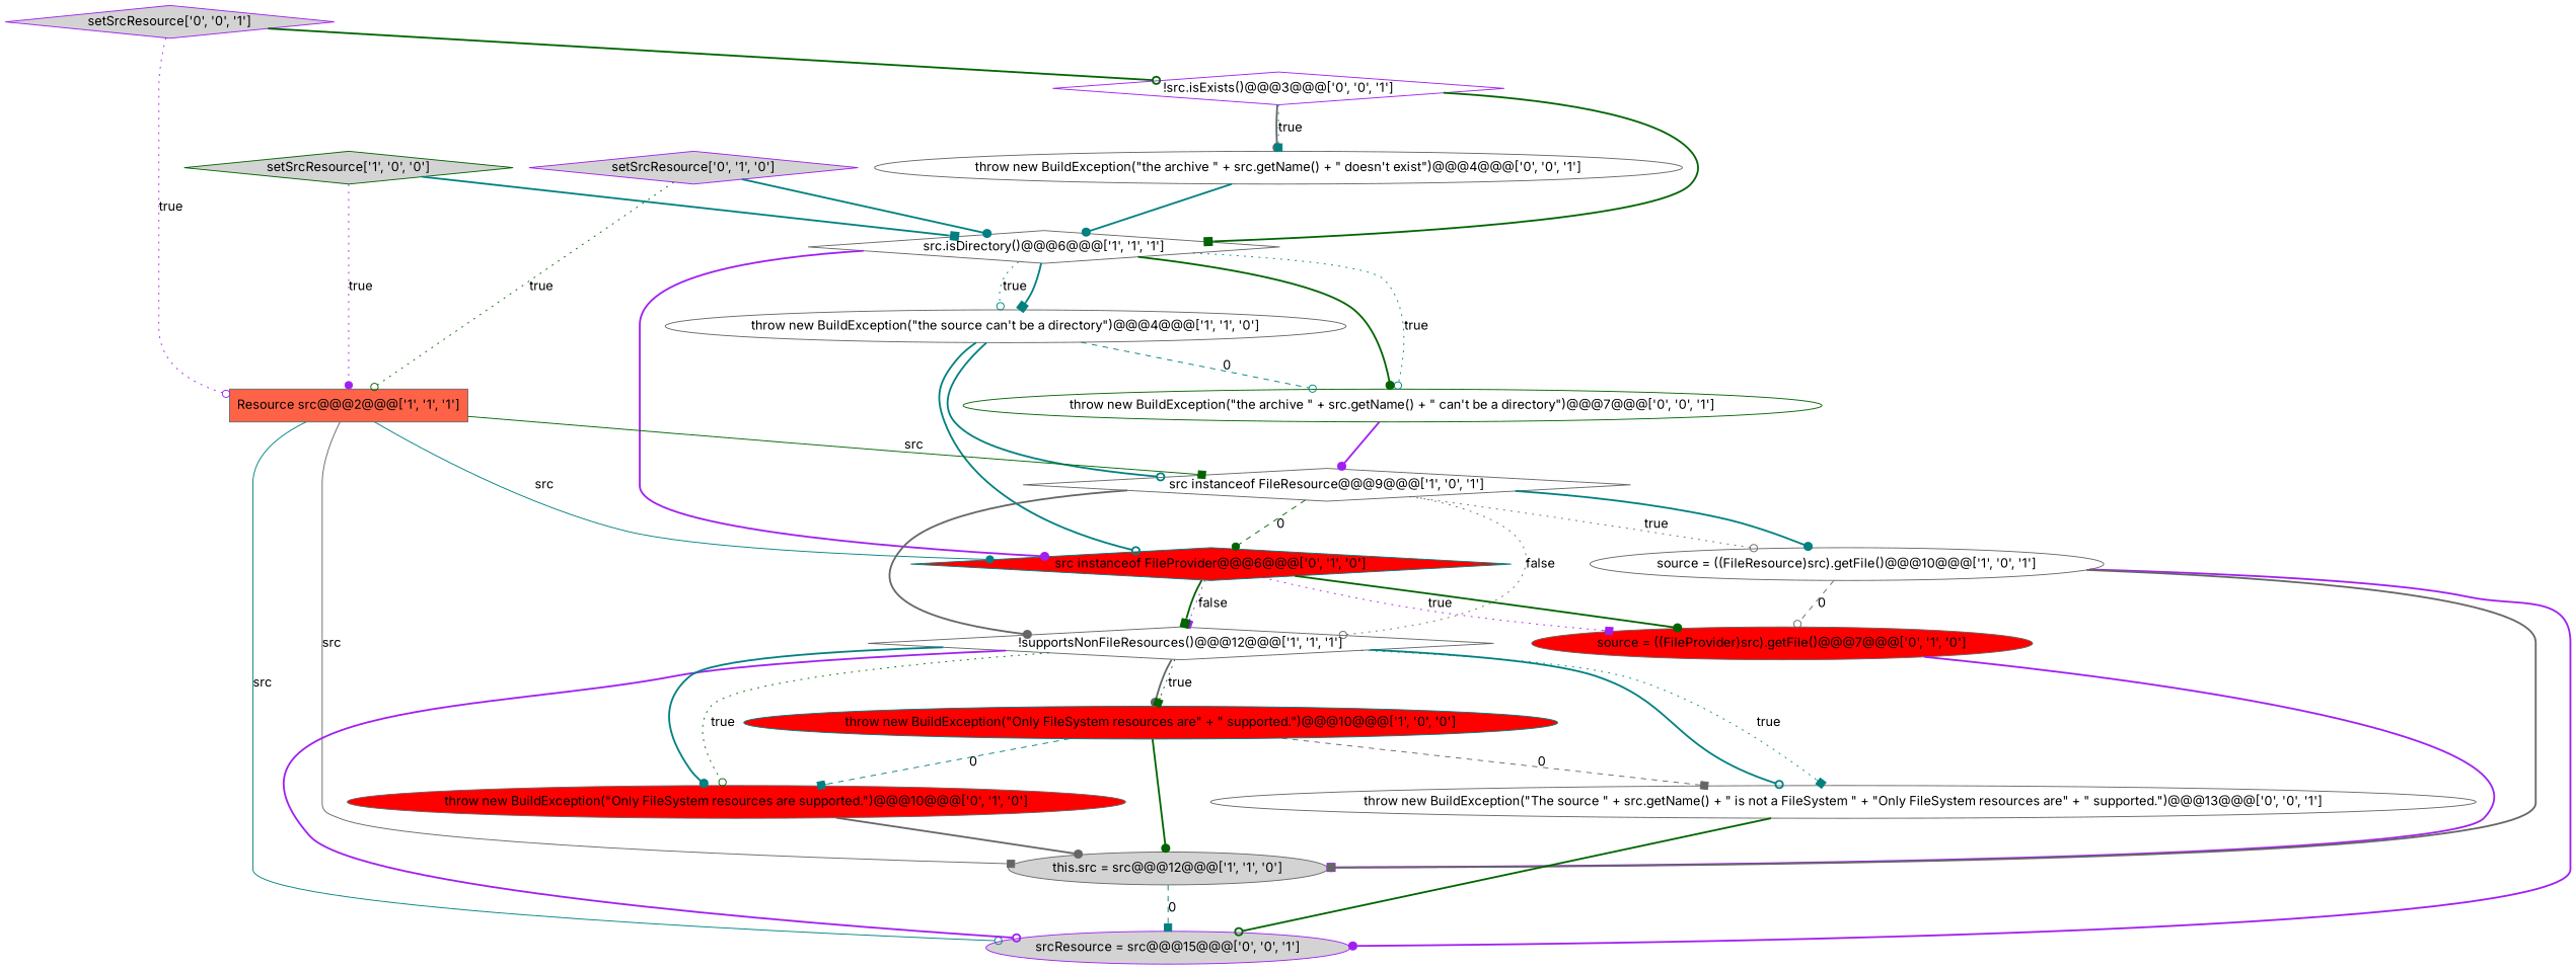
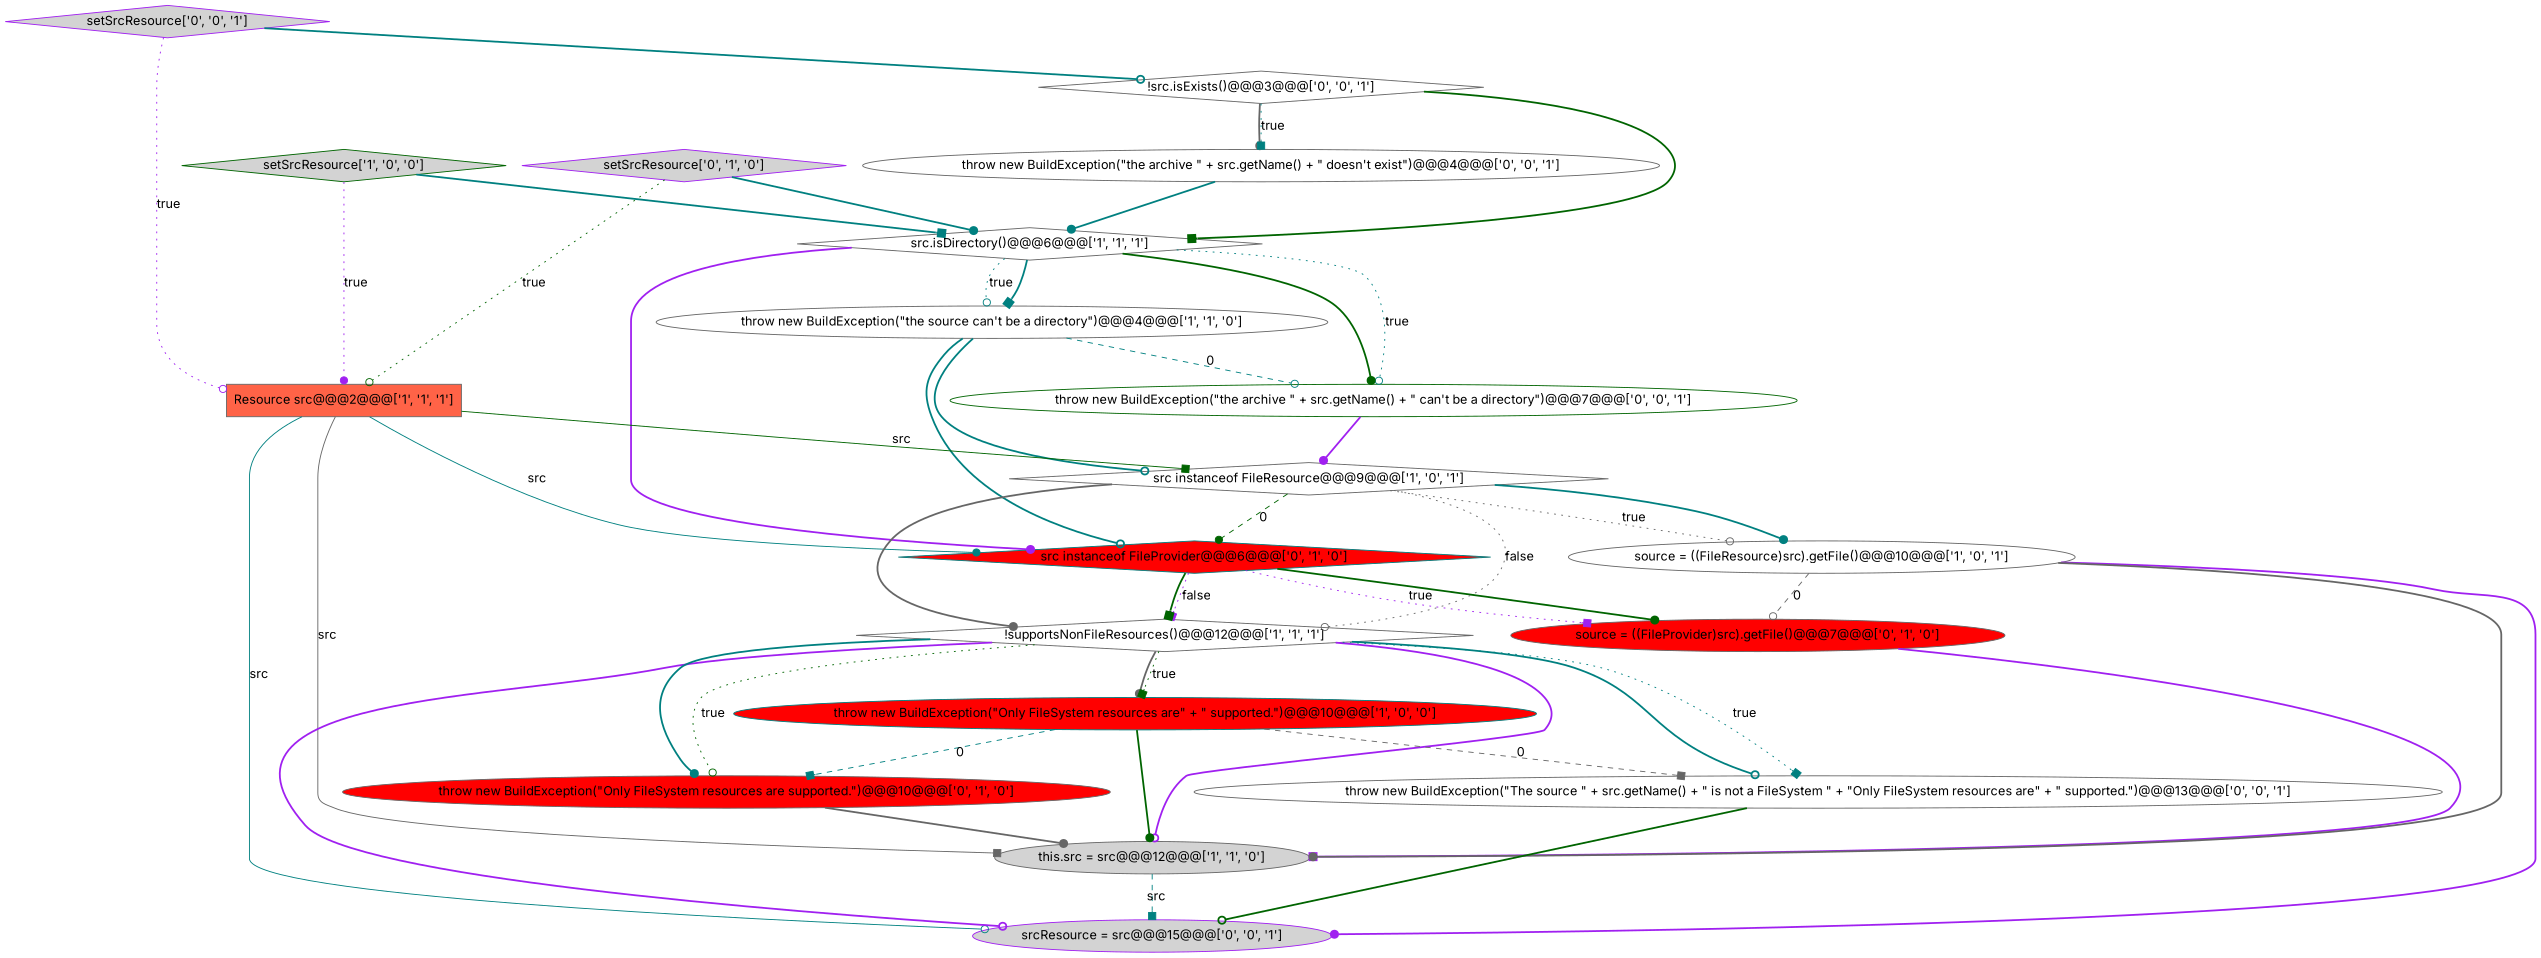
  digraph {
    fontname=Inter
    node [color=gray40 fillcolor=white fontname=Inter shape=ellipse style=filled]
    edge [arrowhead=odot color=teal fontname=Inter style=bold]
    n1 [label="throw new BuildException(\"the archive \" + src.getName() + \" doesn't exist\")@@@4@@@['0', '0', '1']"]
    n2 [label="src.isDirectory()@@@6@@@['1', '1', '1']" shape=diamond]
    n3 [color=teal fillcolor=red label="src instanceof FileProvider@@@6@@@['0', '1', '0']" shape=diamond]
    n4 [label="throw new BuildException(\"the source can't be a directory\")@@@4@@@['1', '1', '0']"]
    n5 [color=darkgreen label="throw new BuildException(\"the archive \" + src.getName() + \" can't be a directory\")@@@7@@@['0', '0', '1']"]
    n6 [fillcolor=tomato label="Resource src@@@2@@@['1', '1', '1']" shape=box]
    n7 [color=purple fillcolor=lightgray label="srcResource = src@@@15@@@['0', '0', '1']"]
    n8 [label="src instanceof FileResource@@@9@@@['1', '0', '1']" shape=diamond]
    n9 [fillcolor=lightgray label="this.src = src@@@12@@@['1', '1', '0']"]
    n10 [fillcolor=red label="source = ((FileProvider)src).getFile()@@@7@@@['0', '1', '0']"]
    n11 [label="!supportsNonFileResources()@@@12@@@['1', '1', '1']" shape=diamond]
    n12 [label="source = ((FileResource)src).getFile()@@@10@@@['1', '0', '1']"]
    n13 [fillcolor=red label="throw new BuildException(\"Only FileSystem resources are supported.\")@@@10@@@['0', '1', '0']"]
    n14 [label="throw new BuildException(\"The source \" + src.getName() + \" is not a FileSystem \" + \"Only FileSystem resources are\" + \" supported.\")@@@13@@@['0', '0', '1']"]
    n15 [color=teal fillcolor=red label="throw new BuildException(\"Only FileSystem resources are\" + \" supported.\")@@@10@@@['1', '0', '0']"]
    n16 [color=darkgreen fillcolor=lightgray label="setSrcResource['1', '0', '0']" shape=diamond]
-   n17 [color=purple label="!src.isExists()@@@3@@@['0', '0', '1']" shape=diamond]
+   n17 [label="!src.isExists()@@@3@@@['0', '0', '1']" shape=diamond]
    n18 [color=purple fillcolor=lightgray label="setSrcResource['0', '1', '0']" shape=diamond]
    n19 [color=purple fillcolor=lightgray label="setSrcResource['0', '0', '1']" shape=diamond]
    n1 -> n2 [arrowhead=dot]
    n2 -> n3 [arrowhead=dot color=purple]
    n2 -> n4 [arrowhead=box]
    n2 -> n4 [label=true style=dotted]
    n2 -> n5 [label=true style=dotted]
    n2 -> n5 [arrowhead=dot color=darkgreen]
    n3 -> n10 [arrowhead=box color=purple label=true style=dotted]
    n3 -> n10 [arrowhead=dot color=darkgreen]
    n3 -> n11 [arrowhead=box color=purple label=false style=dotted]
    n3 -> n11 [arrowhead=box color=darkgreen]
    n4 -> n3
    n4 -> n5 [label=0 style=dashed]
    n4 -> n8
    n5 -> n8 [arrowhead=dot color=purple]
    n6 -> n3 [arrowhead=dot label=src style=solid]
    n6 -> n7 [label=src style=solid]
    n6 -> n8 [arrowhead=box color=darkgreen label=src style=solid]
    n6 -> n9 [arrowhead=box color=gray40 label=src style=solid]
    n8 -> n3 [arrowhead=dot color=darkgreen label=0 style=dashed]
    n8 -> n11 [arrowhead=dot color=gray40]
    n8 -> n11 [color=gray40 label=false style=dotted]
    n8 -> n12 [arrowhead=dot]
    n8 -> n12 [color=gray40 label=true style=dotted]
-   n9 -> n7 [arrowhead=box label=0 style=dashed]
+   n9 -> n7 [arrowhead=box label=src style=dashed]
    n10 -> n9 [arrowhead=box color=purple]
    n11 -> n7 [color=purple]
+   n11 -> n9 [color=purple]
    n11 -> n13 [arrowhead=dot]
    n11 -> n13 [color=darkgreen label=true style=dotted]
    n11 -> n14
    n11 -> n14 [arrowhead=box label=true style=dotted]
    n11 -> n15 [arrowhead=dot color=gray40]
    n11 -> n15 [arrowhead=box color=darkgreen label=true style=dotted]
    n12 -> n7 [arrowhead=dot color=purple]
    n12 -> n9 [arrowhead=dot color=gray40]
    n12 -> n10 [color=gray40 label=0 style=dashed]
    n13 -> n9 [arrowhead=dot color=gray40]
    n14 -> n7 [color=darkgreen]
    n15 -> n9 [arrowhead=dot color=darkgreen]
    n15 -> n13 [arrowhead=box label=0 style=dashed]
    n15 -> n14 [arrowhead=box color=gray40 label=0 style=dashed]
    n16 -> n2 [arrowhead=box]
    n16 -> n6 [arrowhead=dot color=purple label=true style=dotted]
    n17 -> n1 [color=gray40]
    n17 -> n1 [arrowhead=box label=true style=dotted]
    n17 -> n2 [arrowhead=box color=darkgreen]
    n18 -> n2 [arrowhead=dot]
    n18 -> n6 [color=darkgreen label=true style=dotted]
    n19 -> n6 [color=purple label=true style=dotted]
-   n19 -> n17 [color=darkgreen]
+   n19 -> n17
  }
